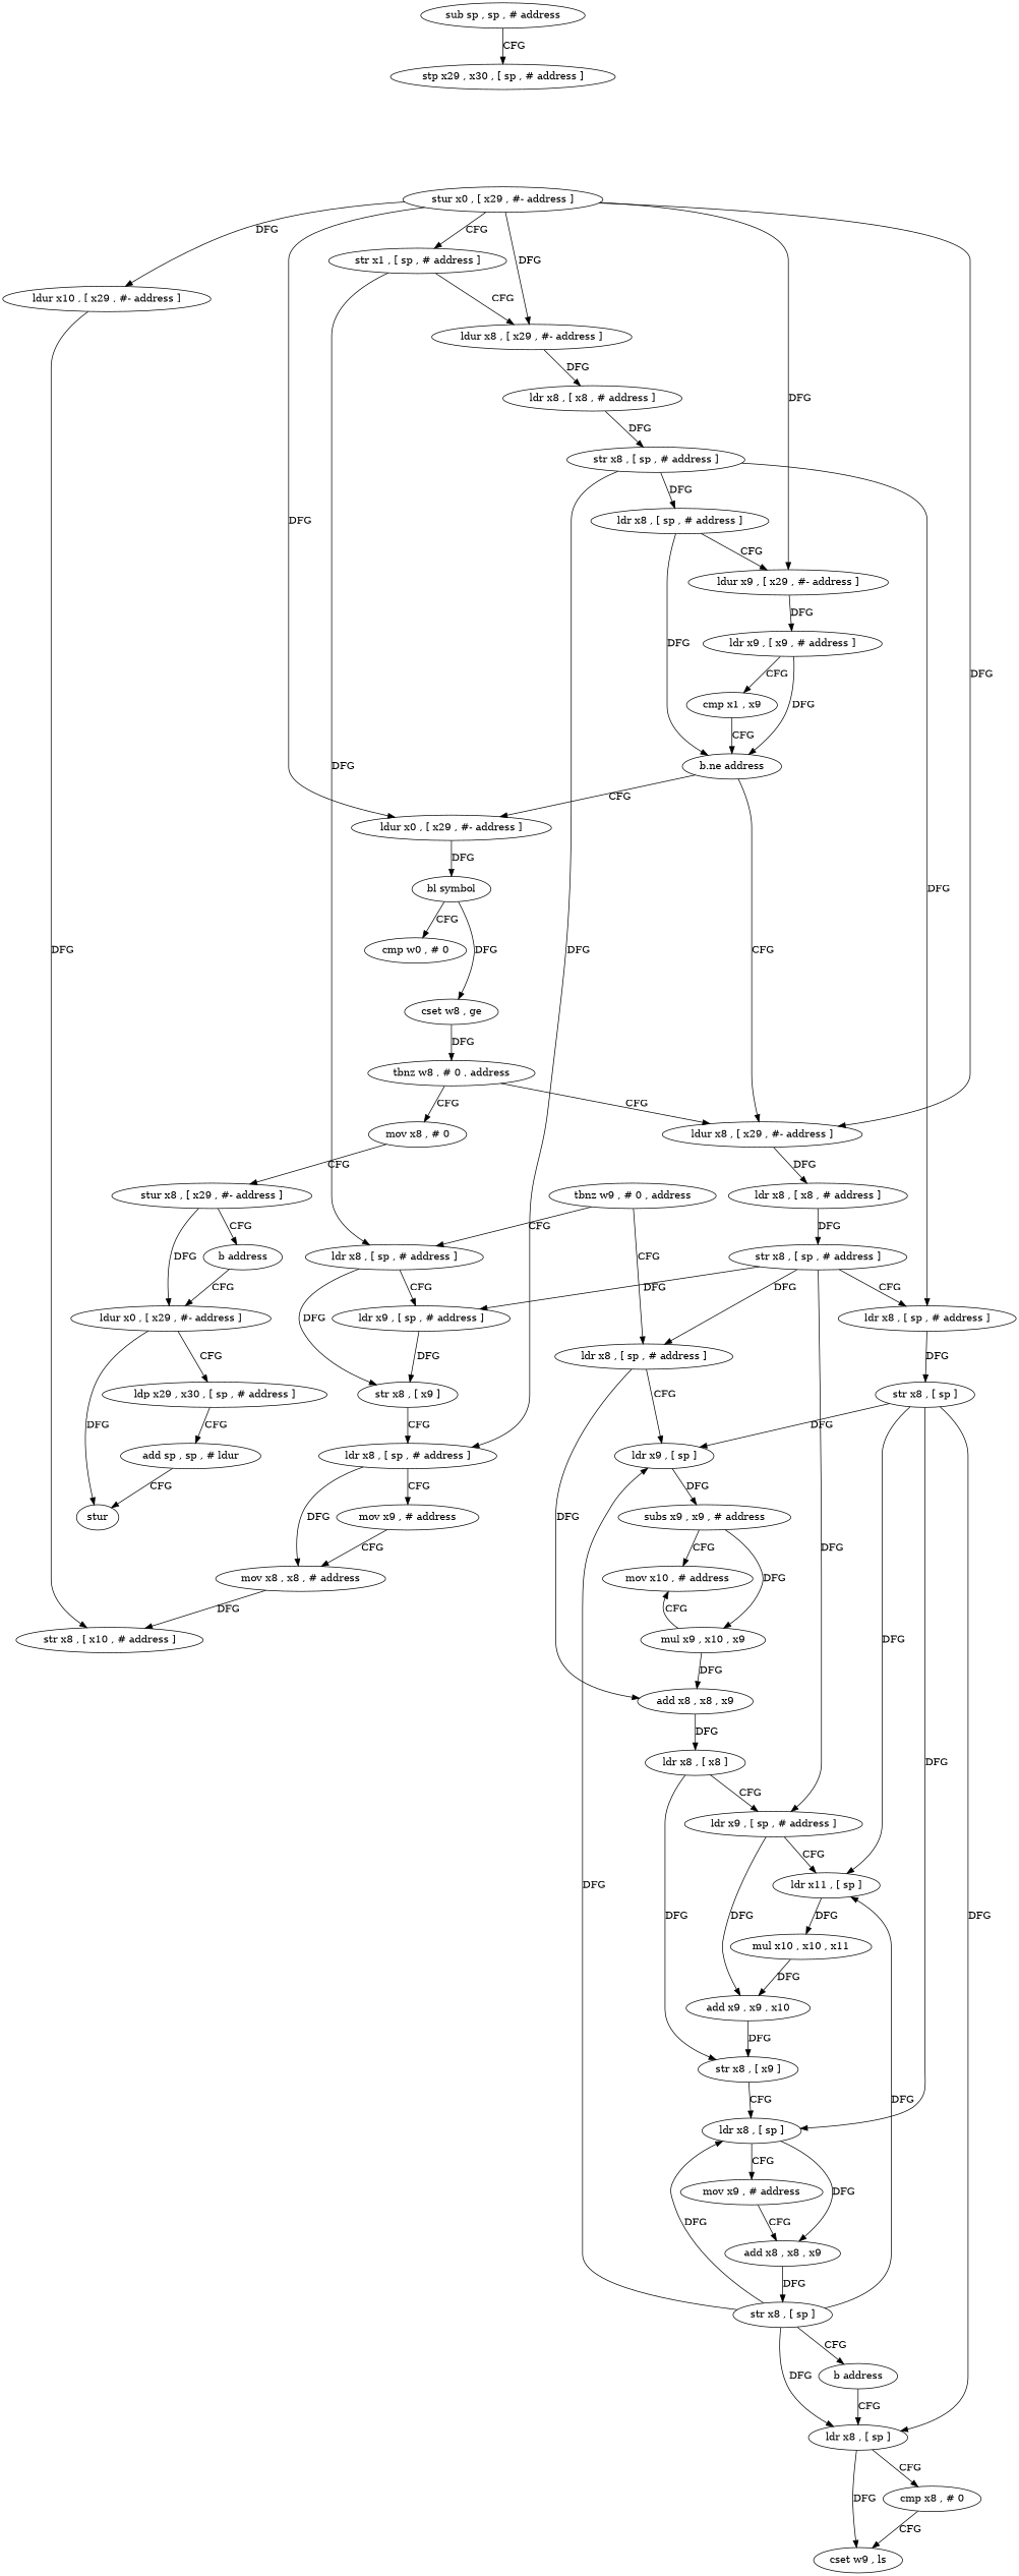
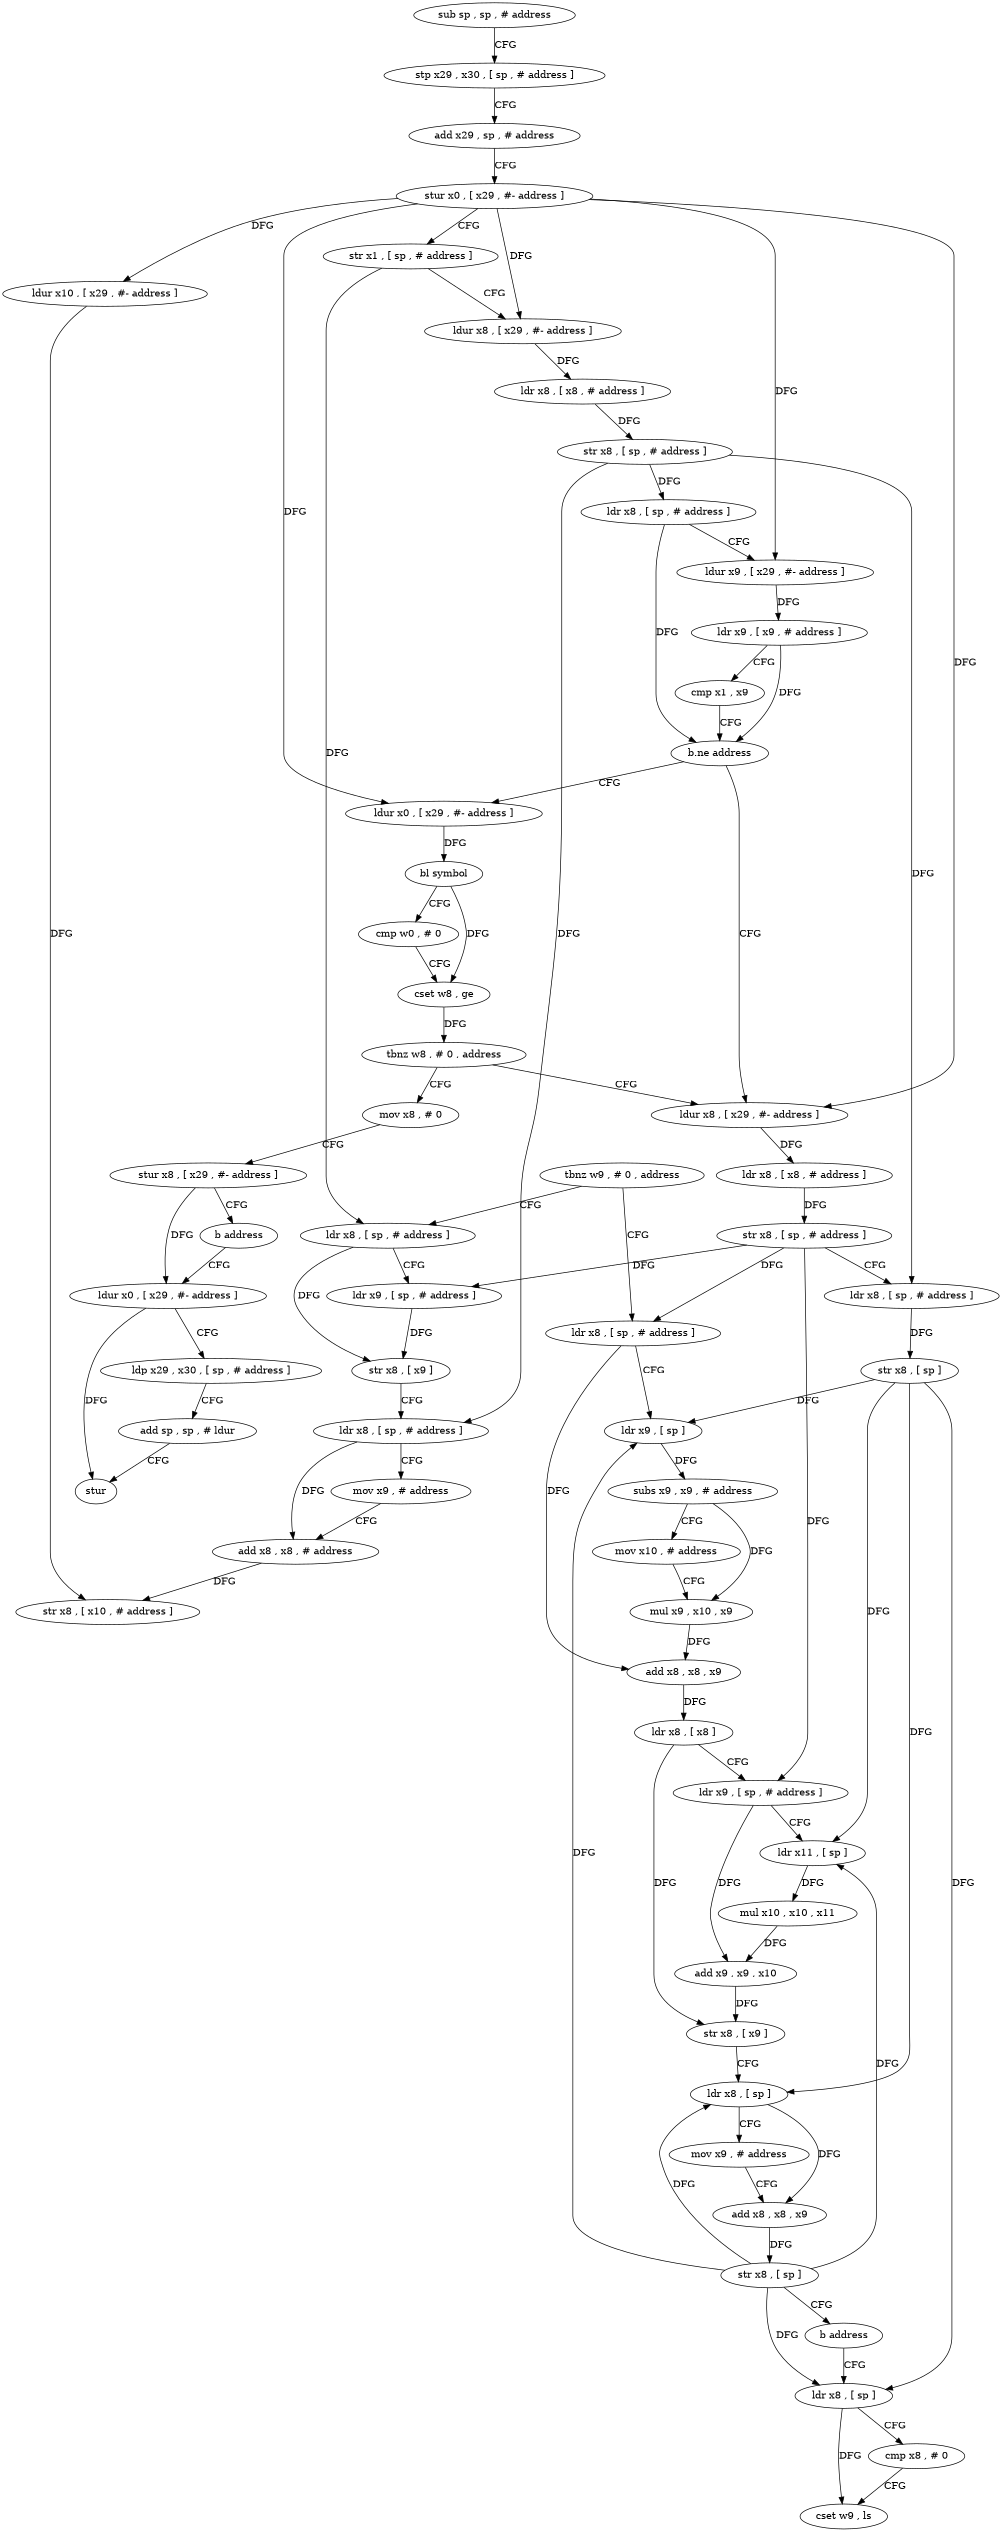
  digraph {
    n1 [label="sub sp , sp , # address"]
    n2 [label="stp x29 , x30 , [ sp , # address ]"]
+   n3 [label="add x29 , sp , # address"]
    n4 [label="stur x0 , [ x29 , #- address ]"]
    n5 [label="str x1 , [ sp , # address ]"]
    n6 [label="ldur x8 , [ x29 , #- address ]"]
    n7 [label="ldur x9 , [ x29 , #- address ]"]
    n8 [label="ldur x8 , [ x29 , #- address ]"]
    n9 [label="ldur x0 , [ x29 , #- address ]"]
    n10 [label="ldur x10 , [ x29 , #- address ]"]
    n11 [label="ldr x8 , [ sp , # address ]"]
    n12 [label="ldr x8 , [ x8 , # address ]"]
    n13 [label="ldr x9 , [ x9 , # address ]"]
    n14 [label="ldr x8 , [ x8 , # address ]"]
    n15 [label="bl symbol"]
    n16 [label="str x8 , [ x10 , # address ]"]
    n17 [label="ldr x9 , [ sp , # address ]"]
    n18 [label="str x8 , [ x9 ]"]
    n19 [label="str x8 , [ sp , # address ]"]
    n20 [label="ldr x8 , [ sp , # address ]"]
    n21 [label="ldr x8 , [ sp , # address ]"]
    n22 [label="ldr x8 , [ sp , # address ]"]
    n23 [label="b.ne address"]
    n24 [label="str x8 , [ sp ]"]
    n25 [label="mov x9 , # address"]
-   n26 [label="mov x8 , x8 , # address"]
+   n26 [label="add x8 , x8 , # address"]
    n27 [label="cmp x1 , x9"]
    n28 [label="str x8 , [ sp , # address ]"]
    n29 [label="cmp w0 , # 0"]
    n30 [label="cset w8 , ge"]
    n31 [label="ldr x8 , [ sp , # address ]"]
    n32 [label="ldr x9 , [ sp , # address ]"]
    n33 [label="ldr x9 , [ sp ]"]
    n34 [label="add x8 , x8 , x9"]
    n35 [label="ldr x11 , [ sp ]"]
    n36 [label="add x9 , x9 , x10"]
    n37 [label="ldr x8 , [ sp ]"]
    n38 [label="ldr x8 , [ sp ]"]
    n39 [label="cmp x8 , # 0"]
    n40 [label="cset w9 , ls"]
    n41 [label="subs x9 , x9 , # address"]
    n42 [label="mul x10 , x10 , x11"]
    n43 [label="mov x9 , # address"]
    n44 [label="add x8 , x8 , x9"]
    n45 [label="tbnz w8 , # 0 , address"]
    n46 [label="mov x8 , # 0"]
    n47 [label="stur x8 , [ x29 , #- address ]"]
    n48 [label="ldur x0 , [ x29 , #- address ]"]
    n49 [label="b address"]
    n50 [label="ldp x29 , x30 , [ sp , # address ]"]
    n51 [label=stur]
    n52 [label="add sp , sp , # ldur"]
    n53 [label="ldr x8 , [ x8 ]"]
    n54 [label="mov x10 , # address"]
    n55 [label="mul x9 , x10 , x9"]
    n56 [label="str x8 , [ x9 ]"]
    n57 [label="str x8 , [ sp ]"]
    n58 [label="b address"]
    n59 [label="tbnz w9 , # 0 , address"]
    n1 -> n2 [label=CFG]
+   n2 -> n3 [label=CFG]
+   n3 -> n4 [label=CFG]
    n4 -> n5 [label=CFG]
    n4 -> n6 [label=DFG]
    n4 -> n7 [label=DFG]
    n4 -> n8 [label=DFG]
    n4 -> n9 [label=DFG]
    n4 -> n10 [label=DFG]
    n5 -> n6 [label=CFG]
    n5 -> n11 [label=DFG]
    n6 -> n12 [label=DFG]
    n7 -> n13 [label=DFG]
    n8 -> n14 [label=DFG]
    n9 -> n15 [label=DFG]
    n10 -> n16 [label=DFG]
    n11 -> n17 [label=CFG]
    n11 -> n18 [label=DFG]
    n12 -> n19 [label=DFG]
    n13 -> n23 [label=DFG]
    n13 -> n27 [label=CFG]
    n14 -> n28 [label=DFG]
    n15 -> n29 [label=CFG]
    n15 -> n30 [label=DFG]
    n17 -> n18 [label=DFG]
    n18 -> n22 [label=CFG]
    n19 -> n20 [label=DFG]
    n19 -> n21 [label=DFG]
    n19 -> n22 [label=DFG]
    n20 -> n7 [label=CFG]
    n20 -> n23 [label=DFG]
    n21 -> n24 [label=DFG]
    n22 -> n25 [label=CFG]
    n22 -> n26 [label=DFG]
    n23 -> n8 [label=CFG]
    n23 -> n9 [label=CFG]
    n24 -> n33 [label=DFG]
    n24 -> n35 [label=DFG]
    n24 -> n37 [label=DFG]
    n24 -> n38 [label=DFG]
    n25 -> n26 [label=CFG]
    n26 -> n16 [label=DFG]
    n27 -> n23 [label=CFG]
    n28 -> n17 [label=DFG]
    n28 -> n21 [label=CFG]
    n28 -> n31 [label=DFG]
    n28 -> n32 [label=DFG]
+   n29 -> n30 [label=CFG]
    n30 -> n45 [label=DFG]
    n31 -> n33 [label=CFG]
    n31 -> n34 [label=DFG]
    n32 -> n35 [label=CFG]
    n32 -> n36 [label=DFG]
    n33 -> n41 [label=DFG]
    n34 -> n53 [label=DFG]
    n35 -> n42 [label=DFG]
    n36 -> n56 [label=DFG]
    n37 -> n39 [label=CFG]
    n37 -> n40 [label=DFG]
    n38 -> n43 [label=CFG]
    n38 -> n44 [label=DFG]
    n39 -> n40 [label=CFG]
    n41 -> n54 [label=CFG]
    n41 -> n55 [label=DFG]
    n42 -> n36 [label=DFG]
    n43 -> n44 [label=CFG]
    n44 -> n57 [label=DFG]
    n45 -> n8 [label=CFG]
    n45 -> n46 [label=CFG]
    n46 -> n47 [label=CFG]
    n47 -> n48 [label=DFG]
    n47 -> n49 [label=CFG]
    n48 -> n50 [label=CFG]
    n48 -> n51 [label=DFG]
    n49 -> n48 [label=CFG]
    n50 -> n52 [label=CFG]
    n52 -> n51 [label=CFG]
    n53 -> n32 [label=CFG]
    n53 -> n56 [label=DFG]
-   n55 -> n54 [label=CFG]
+   n54 -> n55 [label=CFG]
    n55 -> n34 [label=DFG]
    n56 -> n38 [label=CFG]
    n57 -> n33 [label=DFG]
    n57 -> n35 [label=DFG]
    n57 -> n37 [label=DFG]
    n57 -> n38 [label=DFG]
    n57 -> n58 [label=CFG]
    n58 -> n37 [label=CFG]
    n59 -> n11 [label=CFG]
    n59 -> n31 [label=CFG]
  }
